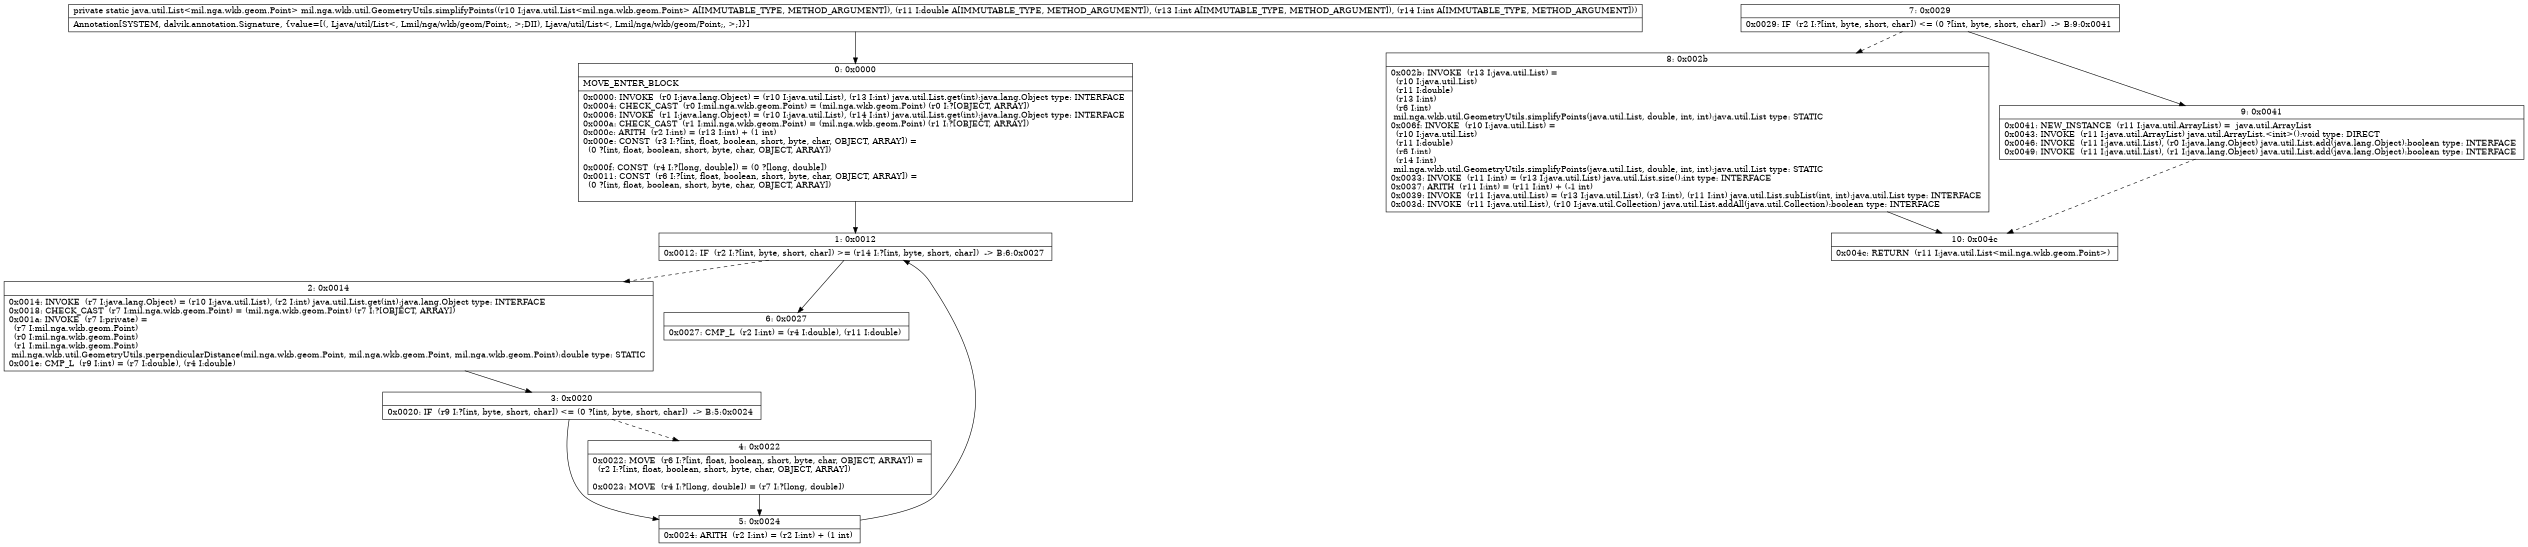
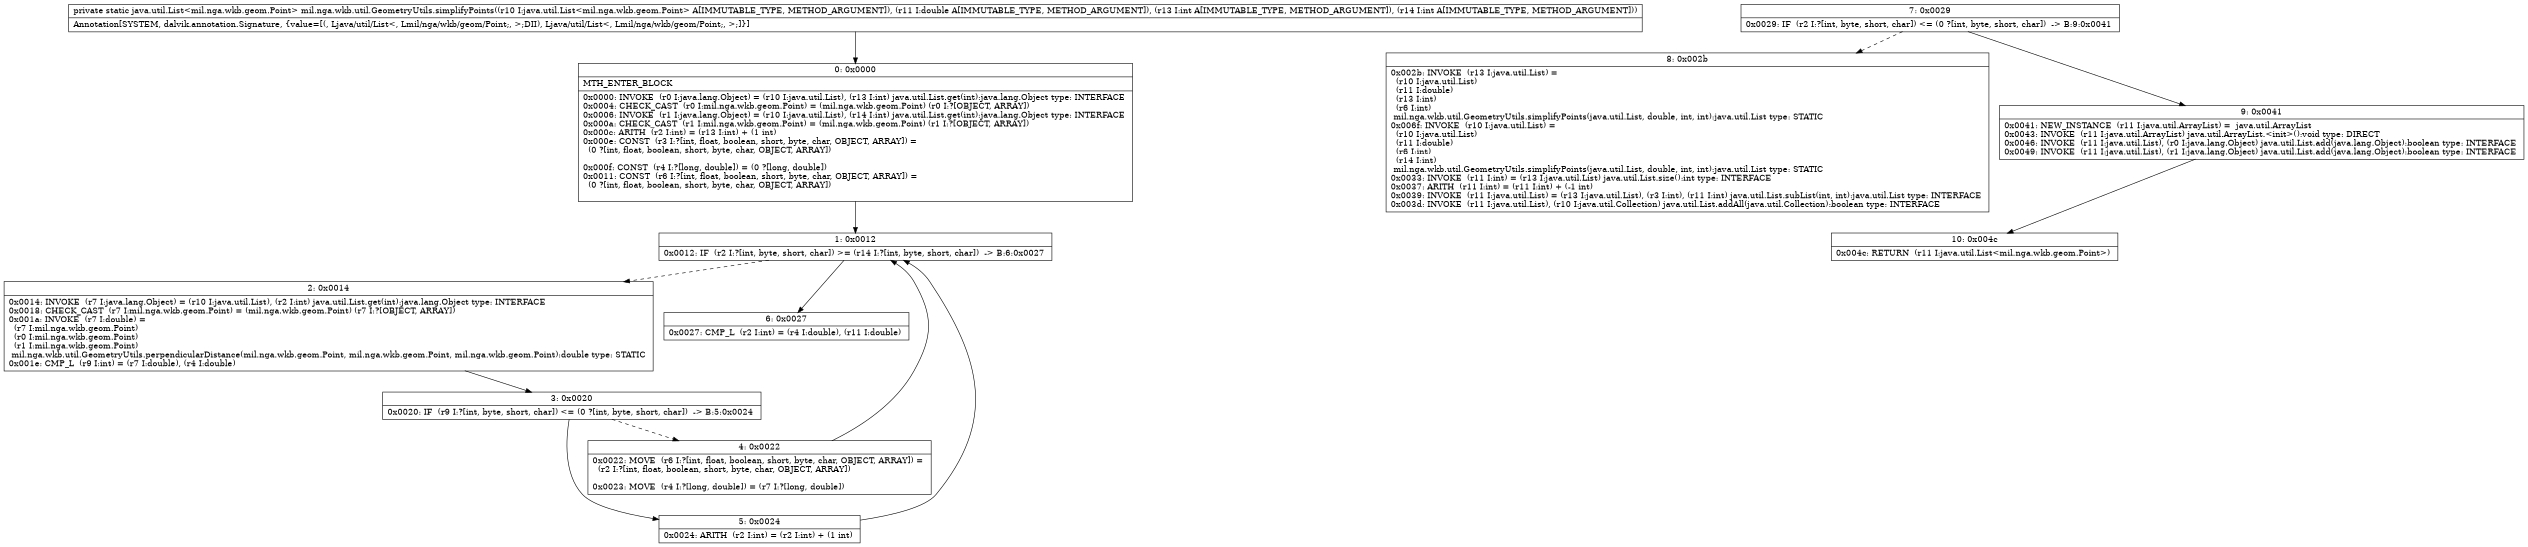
  digraph {
    node [shape=record]
-   n1 [label="{0\:\ 0x0000|MOVE_ENTER_BLOCK\l|0x0000: INVOKE  (r0 I:java.lang.Object) = (r10 I:java.util.List), (r13 I:int) java.util.List.get(int):java.lang.Object type: INTERFACE \l0x0004: CHECK_CAST  (r0 I:mil.nga.wkb.geom.Point) = (mil.nga.wkb.geom.Point) (r0 I:?[OBJECT, ARRAY]) \l0x0006: INVOKE  (r1 I:java.lang.Object) = (r10 I:java.util.List), (r14 I:int) java.util.List.get(int):java.lang.Object type: INTERFACE \l0x000a: CHECK_CAST  (r1 I:mil.nga.wkb.geom.Point) = (mil.nga.wkb.geom.Point) (r1 I:?[OBJECT, ARRAY]) \l0x000c: ARITH  (r2 I:int) = (r13 I:int) + (1 int) \l0x000e: CONST  (r3 I:?[int, float, boolean, short, byte, char, OBJECT, ARRAY]) = \l  (0 ?[int, float, boolean, short, byte, char, OBJECT, ARRAY])\l \l0x000f: CONST  (r4 I:?[long, double]) = (0 ?[long, double]) \l0x0011: CONST  (r6 I:?[int, float, boolean, short, byte, char, OBJECT, ARRAY]) = \l  (0 ?[int, float, boolean, short, byte, char, OBJECT, ARRAY])\l \l}"]
+   n1 [label="{0\:\ 0x0000|MTH_ENTER_BLOCK\l|0x0000: INVOKE  (r0 I:java.lang.Object) = (r10 I:java.util.List), (r13 I:int) java.util.List.get(int):java.lang.Object type: INTERFACE \l0x0004: CHECK_CAST  (r0 I:mil.nga.wkb.geom.Point) = (mil.nga.wkb.geom.Point) (r0 I:?[OBJECT, ARRAY]) \l0x0006: INVOKE  (r1 I:java.lang.Object) = (r10 I:java.util.List), (r14 I:int) java.util.List.get(int):java.lang.Object type: INTERFACE \l0x000a: CHECK_CAST  (r1 I:mil.nga.wkb.geom.Point) = (mil.nga.wkb.geom.Point) (r1 I:?[OBJECT, ARRAY]) \l0x000c: ARITH  (r2 I:int) = (r13 I:int) + (1 int) \l0x000e: CONST  (r3 I:?[int, float, boolean, short, byte, char, OBJECT, ARRAY]) = \l  (0 ?[int, float, boolean, short, byte, char, OBJECT, ARRAY])\l \l0x000f: CONST  (r4 I:?[long, double]) = (0 ?[long, double]) \l0x0011: CONST  (r6 I:?[int, float, boolean, short, byte, char, OBJECT, ARRAY]) = \l  (0 ?[int, float, boolean, short, byte, char, OBJECT, ARRAY])\l \l}"]
    n2 [label="{1\:\ 0x0012|0x0012: IF  (r2 I:?[int, byte, short, char]) \>= (r14 I:?[int, byte, short, char])  \-\> B:6:0x0027 \l}"]
-   n3 [label="{2\:\ 0x0014|0x0014: INVOKE  (r7 I:java.lang.Object) = (r10 I:java.util.List), (r2 I:int) java.util.List.get(int):java.lang.Object type: INTERFACE \l0x0018: CHECK_CAST  (r7 I:mil.nga.wkb.geom.Point) = (mil.nga.wkb.geom.Point) (r7 I:?[OBJECT, ARRAY]) \l0x001a: INVOKE  (r7 I:private) = \l  (r7 I:mil.nga.wkb.geom.Point)\l  (r0 I:mil.nga.wkb.geom.Point)\l  (r1 I:mil.nga.wkb.geom.Point)\l mil.nga.wkb.util.GeometryUtils.perpendicularDistance(mil.nga.wkb.geom.Point, mil.nga.wkb.geom.Point, mil.nga.wkb.geom.Point):double type: STATIC \l0x001e: CMP_L  (r9 I:int) = (r7 I:double), (r4 I:double) \l}"]
+   n3 [label="{2\:\ 0x0014|0x0014: INVOKE  (r7 I:java.lang.Object) = (r10 I:java.util.List), (r2 I:int) java.util.List.get(int):java.lang.Object type: INTERFACE \l0x0018: CHECK_CAST  (r7 I:mil.nga.wkb.geom.Point) = (mil.nga.wkb.geom.Point) (r7 I:?[OBJECT, ARRAY]) \l0x001a: INVOKE  (r7 I:double) = \l  (r7 I:mil.nga.wkb.geom.Point)\l  (r0 I:mil.nga.wkb.geom.Point)\l  (r1 I:mil.nga.wkb.geom.Point)\l mil.nga.wkb.util.GeometryUtils.perpendicularDistance(mil.nga.wkb.geom.Point, mil.nga.wkb.geom.Point, mil.nga.wkb.geom.Point):double type: STATIC \l0x001e: CMP_L  (r9 I:int) = (r7 I:double), (r4 I:double) \l}"]
    n4 [label="{6\:\ 0x0027|0x0027: CMP_L  (r2 I:int) = (r4 I:double), (r11 I:double) \l}"]
    n5 [label="{3\:\ 0x0020|0x0020: IF  (r9 I:?[int, byte, short, char]) \<= (0 ?[int, byte, short, char])  \-\> B:5:0x0024 \l}"]
    n6 [label="{4\:\ 0x0022|0x0022: MOVE  (r6 I:?[int, float, boolean, short, byte, char, OBJECT, ARRAY]) = \l  (r2 I:?[int, float, boolean, short, byte, char, OBJECT, ARRAY])\l \l0x0023: MOVE  (r4 I:?[long, double]) = (r7 I:?[long, double]) \l}"]
    n7 [label="{5\:\ 0x0024|0x0024: ARITH  (r2 I:int) = (r2 I:int) + (1 int) \l}"]
    n8 [label="{7\:\ 0x0029|0x0029: IF  (r2 I:?[int, byte, short, char]) \<= (0 ?[int, byte, short, char])  \-\> B:9:0x0041 \l}"]
    n9 [label="{8\:\ 0x002b|0x002b: INVOKE  (r13 I:java.util.List) = \l  (r10 I:java.util.List)\l  (r11 I:double)\l  (r13 I:int)\l  (r6 I:int)\l mil.nga.wkb.util.GeometryUtils.simplifyPoints(java.util.List, double, int, int):java.util.List type: STATIC \l0x006f: INVOKE  (r10 I:java.util.List) = \l  (r10 I:java.util.List)\l  (r11 I:double)\l  (r6 I:int)\l  (r14 I:int)\l mil.nga.wkb.util.GeometryUtils.simplifyPoints(java.util.List, double, int, int):java.util.List type: STATIC \l0x0033: INVOKE  (r11 I:int) = (r13 I:java.util.List) java.util.List.size():int type: INTERFACE \l0x0037: ARITH  (r11 I:int) = (r11 I:int) + (\-1 int) \l0x0039: INVOKE  (r11 I:java.util.List) = (r13 I:java.util.List), (r3 I:int), (r11 I:int) java.util.List.subList(int, int):java.util.List type: INTERFACE \l0x003d: INVOKE  (r11 I:java.util.List), (r10 I:java.util.Collection) java.util.List.addAll(java.util.Collection):boolean type: INTERFACE \l}"]
    n10 [label="{9\:\ 0x0041|0x0041: NEW_INSTANCE  (r11 I:java.util.ArrayList) =  java.util.ArrayList \l0x0043: INVOKE  (r11 I:java.util.ArrayList) java.util.ArrayList.\<init\>():void type: DIRECT \l0x0046: INVOKE  (r11 I:java.util.List), (r0 I:java.lang.Object) java.util.List.add(java.lang.Object):boolean type: INTERFACE \l0x0049: INVOKE  (r11 I:java.util.List), (r1 I:java.lang.Object) java.util.List.add(java.lang.Object):boolean type: INTERFACE \l}"]
    n11 [label="{10\:\ 0x004c|0x004c: RETURN  (r11 I:java.util.List\<mil.nga.wkb.geom.Point\>) \l}"]
    n12 [label="{private static java.util.List\<mil.nga.wkb.geom.Point\> mil.nga.wkb.util.GeometryUtils.simplifyPoints((r10 I:java.util.List\<mil.nga.wkb.geom.Point\> A[IMMUTABLE_TYPE, METHOD_ARGUMENT]), (r11 I:double A[IMMUTABLE_TYPE, METHOD_ARGUMENT]), (r13 I:int A[IMMUTABLE_TYPE, METHOD_ARGUMENT]), (r14 I:int A[IMMUTABLE_TYPE, METHOD_ARGUMENT]))  | Annotation[SYSTEM, dalvik.annotation.Signature, \{value=[(, Ljava\/util\/List\<, Lmil\/nga\/wkb\/geom\/Point;, \>;DII), Ljava\/util\/List\<, Lmil\/nga\/wkb\/geom\/Point;, \>;]\}]\l}"]
    n1 -> n2
    n2 -> n3 [style=dashed]
    n2 -> n4
    n3 -> n5
    n5 -> n6 [style=dashed]
    n5 -> n7
-   n6 -> n7
+   n6 -> n2
    n7 -> n2
    n8 -> n9 [style=dashed]
    n8 -> n10
-   n9 -> n11
-   n10 -> n11 [style=dashed]
+   n10 -> n11
    n12 -> n1
  }
